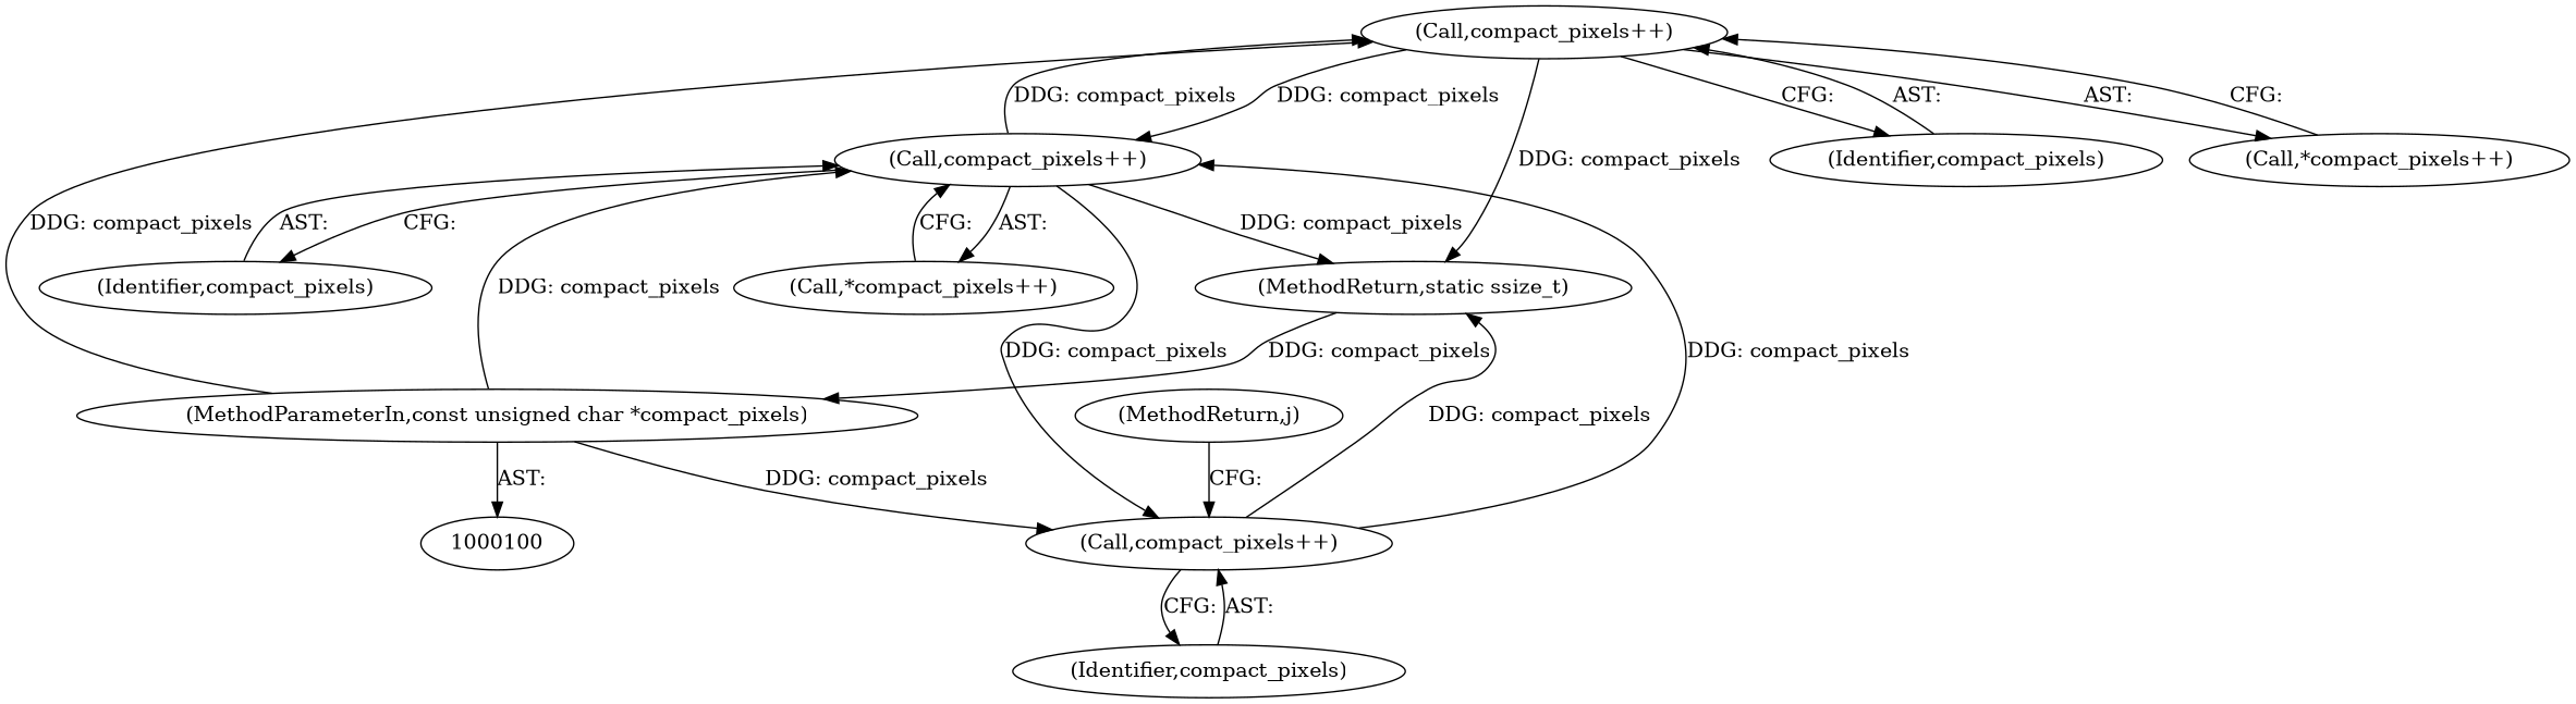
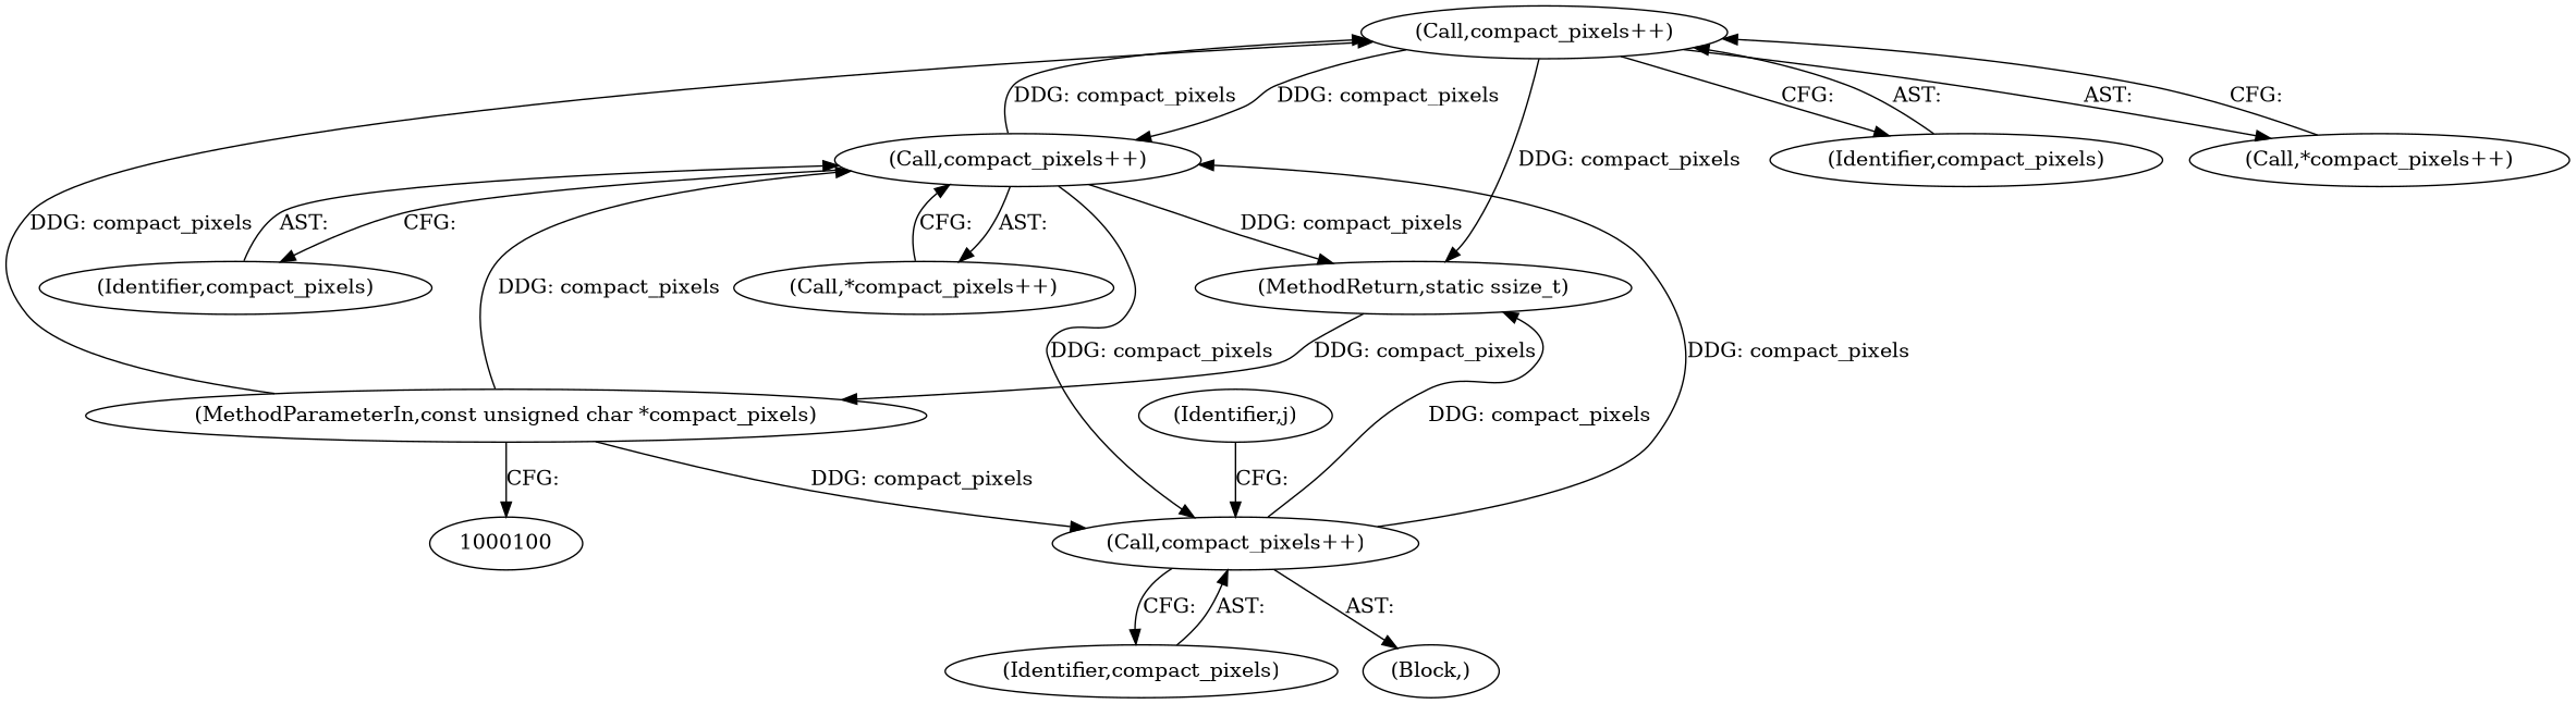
  digraph {
    n1 [label="(Call,compact_pixels++)"]
    n2 [label="(Call,compact_pixels++)"]
    n3 [label="(Identifier,compact_pixels)"]
    n4 [label="(Call,*compact_pixels++)"]
    n5 [label="(MethodReturn,static ssize_t)"]
    n6 [label="(Call,compact_pixels++)"]
    n7 [label="(Call,*compact_pixels++)"]
    n8 [label="(Identifier,compact_pixels)"]
    n9 [label="(MethodParameterIn,const unsigned char *compact_pixels)"]
    n10 [label="(Identifier,compact_pixels)"]
+   n11 [label="(Block,)"]
    1000100
-   n13 [label="(MethodReturn,j)"]
+   n13 [label="(Identifier,j)"]
    n1 -> n2 [label="DDG: compact_pixels"]
    n1 -> n3 [label="CFG: "]
    n1 -> n4 [label="AST: "]
    n1 -> n5 [label="DDG: compact_pixels"]
    n2 -> n1 [label="DDG: compact_pixels"]
    n2 -> n5 [label="DDG: compact_pixels"]
    n2 -> n6 [label="DDG: compact_pixels"]
    n2 -> n7 [label="AST: "]
    n2 -> n8 [label="CFG: "]
    n3 -> n1 [label="AST: "]
    n4 -> n1 [label="CFG: "]
    n5 -> n9 [label="DDG: compact_pixels"]
    n6 -> n2 [label="DDG: compact_pixels"]
    n6 -> n5 [label="DDG: compact_pixels"]
    n6 -> n10 [label="CFG: "]
+   n6 -> n11 [label="AST: "]
    n7 -> n2 [label="CFG: "]
    n8 -> n2 [label="AST: "]
    n9 -> n1 [label="DDG: compact_pixels"]
    n9 -> n2 [label="DDG: compact_pixels"]
    n9 -> n6 [label="DDG: compact_pixels"]
-   n9 -> 1000100 [label="AST: "]
+   n9 -> 1000100 [label="CFG: "]
    n10 -> n6 [label="AST: "]
    n13 -> n6 [label="CFG: "]
  }
